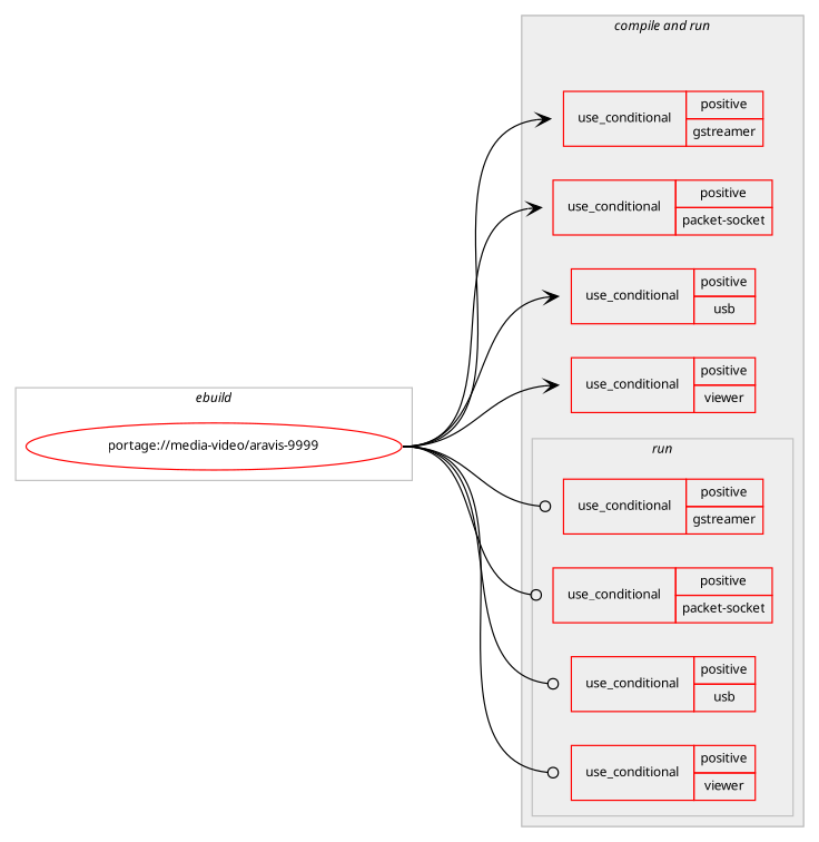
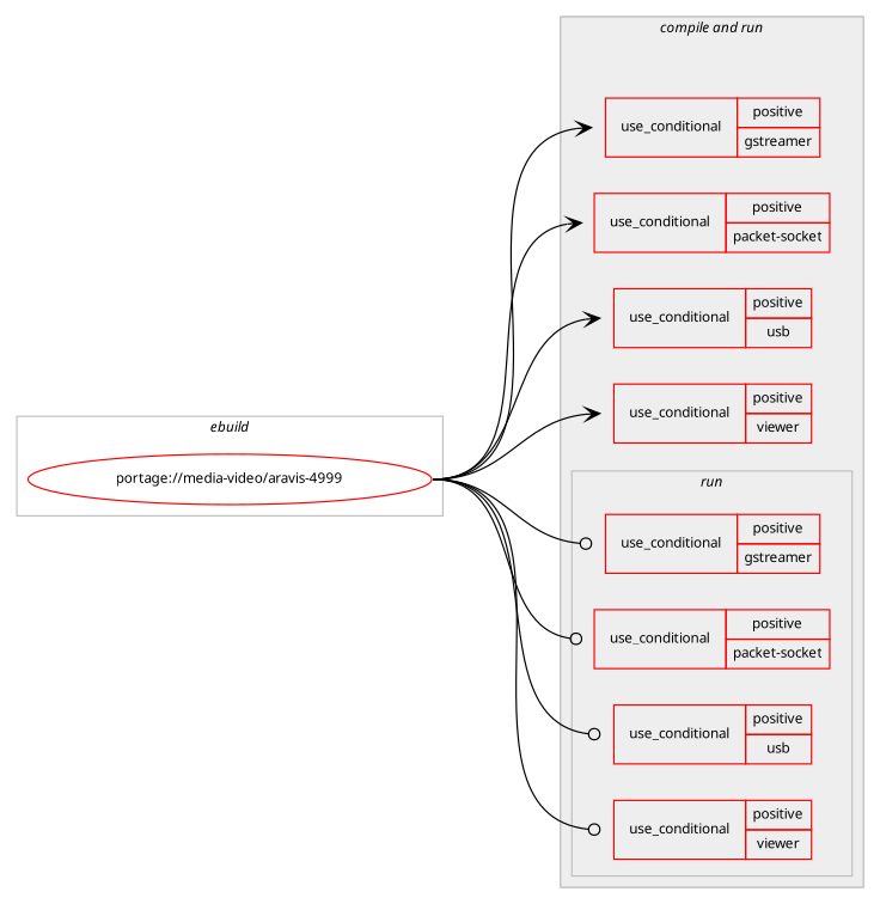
  digraph {
    compound=true
    concentrate=true
    fontname="Noto Sans"
    fontsize=10
    newrank=true
    rankdir=LR
    ranksep=1.5
    node [color=red fontname="Noto Sans" fontsize=10 shape=none]
    edge [arrowhead=vee headport=w style=solid tailport=e weight=20 fontname="Noto Sans"]
-   n1 [label="portage://media-video/aravis-9999" width=4 shape=""]
+   n1 [label="portage://media-video/aravis-4999" width=4 shape=""]
    n2 [label=<<TABLE BORDER="0" CELLBORDER="1" CELLSPACING="0" CELLPADDING="4"><TR><TD ROWSPAN="3" CELLPADDING="10">use_conditional</TD></TR><TR><TD>positive</TD></TR><TR><TD>gstreamer</TD></TR></TABLE>>]
    n3 [label=<<TABLE BORDER="0" CELLBORDER="1" CELLSPACING="0" CELLPADDING="4"><TR><TD ROWSPAN="3" CELLPADDING="10">use_conditional</TD></TR><TR><TD>positive</TD></TR><TR><TD>packet-socket</TD></TR></TABLE>>]
    n4 [label=<<TABLE BORDER="0" CELLBORDER="1" CELLSPACING="0" CELLPADDING="4"><TR><TD ROWSPAN="3" CELLPADDING="10">use_conditional</TD></TR><TR><TD>positive</TD></TR><TR><TD>usb</TD></TR></TABLE>>]
    n5 [label=<<TABLE BORDER="0" CELLBORDER="1" CELLSPACING="0" CELLPADDING="4"><TR><TD ROWSPAN="3" CELLPADDING="10">use_conditional</TD></TR><TR><TD>positive</TD></TR><TR><TD>viewer</TD></TR></TABLE>>]
    n6 [label=<<TABLE BORDER="0" CELLBORDER="1" CELLSPACING="0" CELLPADDING="4"><TR><TD ROWSPAN="3" CELLPADDING="10">use_conditional</TD></TR><TR><TD>positive</TD></TR><TR><TD>gstreamer</TD></TR></TABLE>>]
    n7 [label=<<TABLE BORDER="0" CELLBORDER="1" CELLSPACING="0" CELLPADDING="4"><TR><TD ROWSPAN="3" CELLPADDING="10">use_conditional</TD></TR><TR><TD>positive</TD></TR><TR><TD>packet-socket</TD></TR></TABLE>>]
    n8 [label=<<TABLE BORDER="0" CELLBORDER="1" CELLSPACING="0" CELLPADDING="4"><TR><TD ROWSPAN="3" CELLPADDING="10">use_conditional</TD></TR><TR><TD>positive</TD></TR><TR><TD>usb</TD></TR></TABLE>>]
    n9 [label=<<TABLE BORDER="0" CELLBORDER="1" CELLSPACING="0" CELLPADDING="4"><TR><TD ROWSPAN="3" CELLPADDING="10">use_conditional</TD></TR><TR><TD>positive</TD></TR><TR><TD>viewer</TD></TR></TABLE>>]
    subgraph cluster_1 {
      color=gray
      label=<<i>ebuild</i>>
      rank=same
      n1
    }
    subgraph cluster_2 {
      color=gray
      label=<<i>dependencies</i>>
      subgraph cluster_3 {
        color=gray
        fillcolor="#eeeeee"
        label=<<i>compile</i>>
        style=filled
        subgraph sub_4 {
          color=gray
          fillcolor="#eeeeee"
          label=<<i>compile</i>>
          style=filled
          n2
        }
        subgraph sub_5 {
          color=gray
          fillcolor="#eeeeee"
          label=<<i>compile</i>>
          style=filled
          n3
        }
        subgraph sub_6 {
          color=gray
          fillcolor="#eeeeee"
          label=<<i>compile</i>>
          style=filled
          n4
        }
        subgraph sub_7 {
          color=gray
          fillcolor="#eeeeee"
          label=<<i>compile</i>>
          style=filled
          n5
        }
      }
      subgraph cluster_8 {
        color=gray
        fillcolor="#eeeeee"
        label=<<i>compile and run</i>>
        style=filled
      }
      subgraph cluster_9 {
        color=gray
        fillcolor="#eeeeee"
        label=<<i>run</i>>
        style=filled
        subgraph sub_10 {
          color=gray
          fillcolor="#eeeeee"
          label=<<i>run</i>>
          style=filled
          n6
        }
        subgraph sub_11 {
          color=gray
          fillcolor="#eeeeee"
          label=<<i>run</i>>
          style=filled
          n7
        }
        subgraph sub_12 {
          color=gray
          fillcolor="#eeeeee"
          label=<<i>run</i>>
          style=filled
          n8
        }
        subgraph sub_13 {
          color=gray
          fillcolor="#eeeeee"
          label=<<i>run</i>>
          style=filled
          n9
        }
      }
    }
    subgraph cluster_14 {
      color=gray
      label=<<i>candidates</i>>
      rank=same
    }
    n1 -> n2
    n1 -> n3
    n1 -> n4
    n1 -> n5
    n1 -> n6 [arrowhead=odot]
    n1 -> n7 [arrowhead=odot]
    n1 -> n8 [arrowhead=odot]
    n1 -> n9 [arrowhead=odot]
  }
